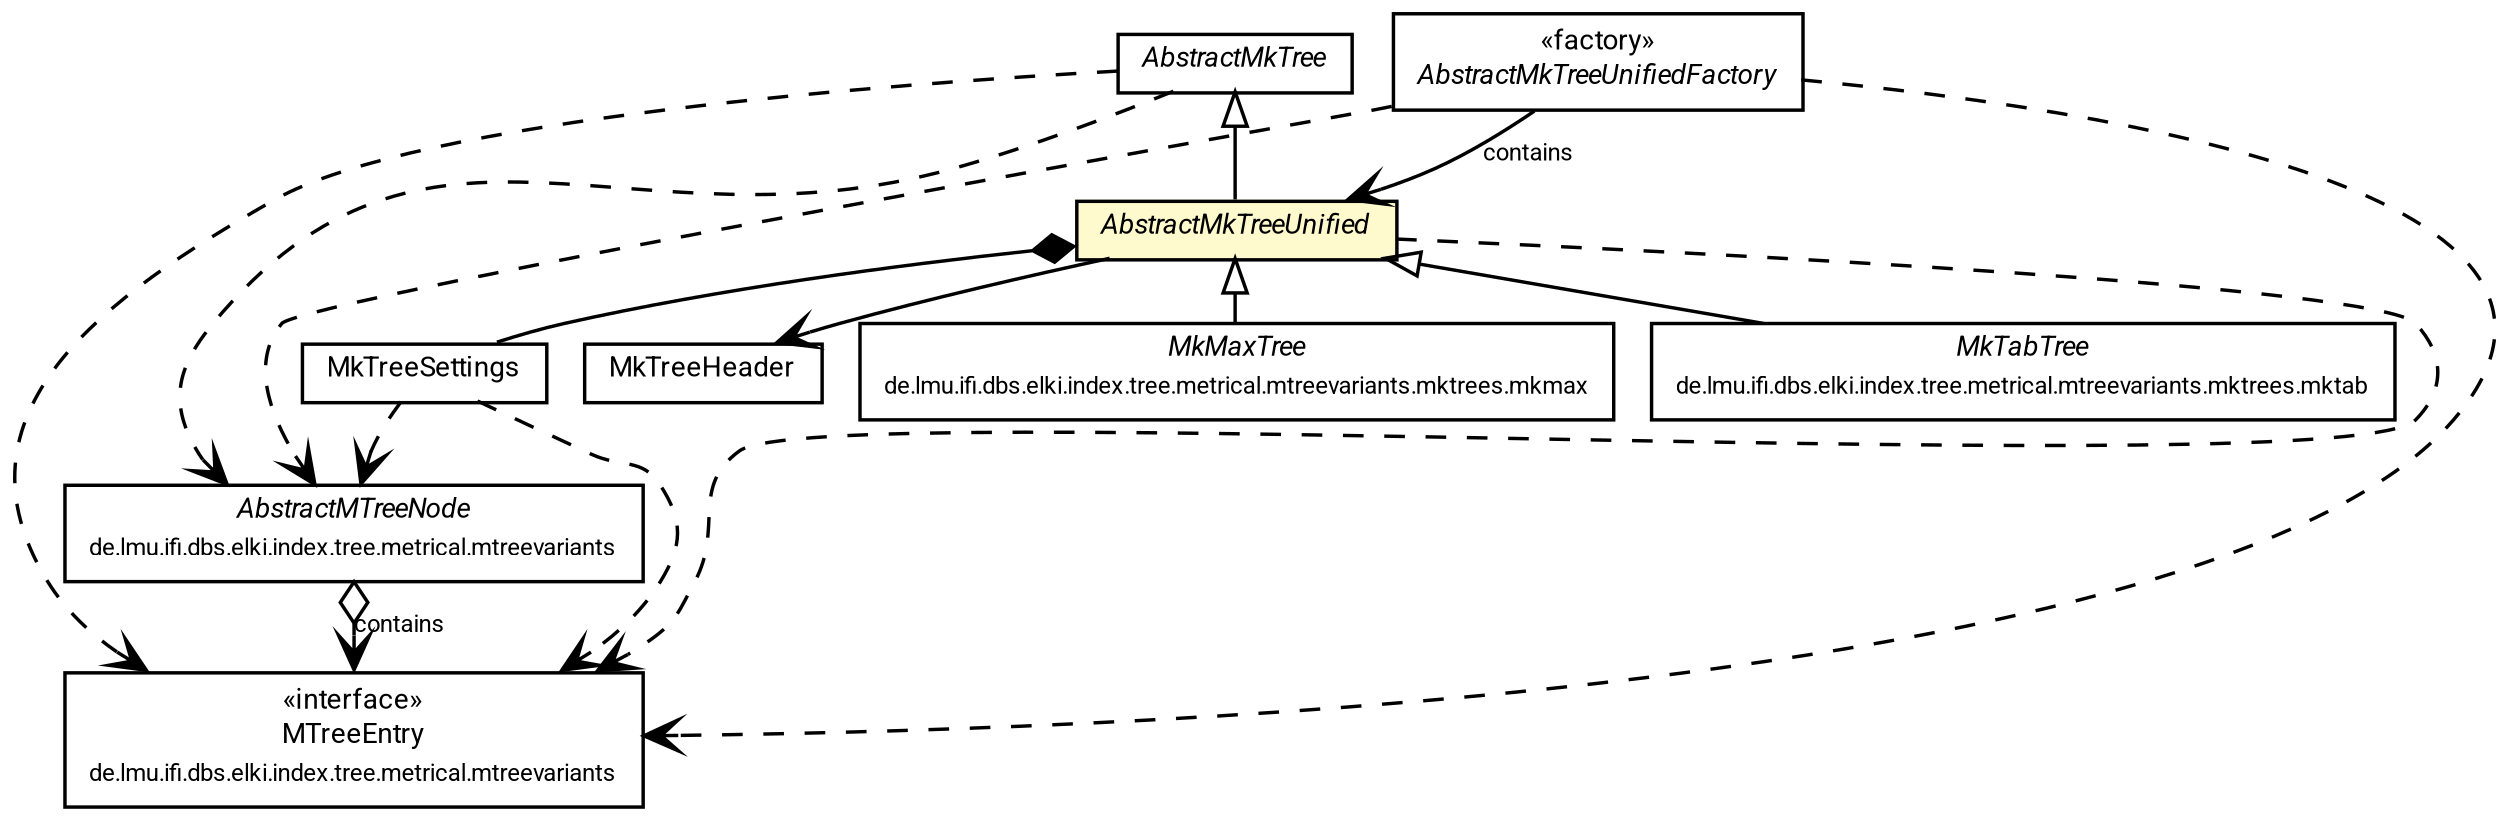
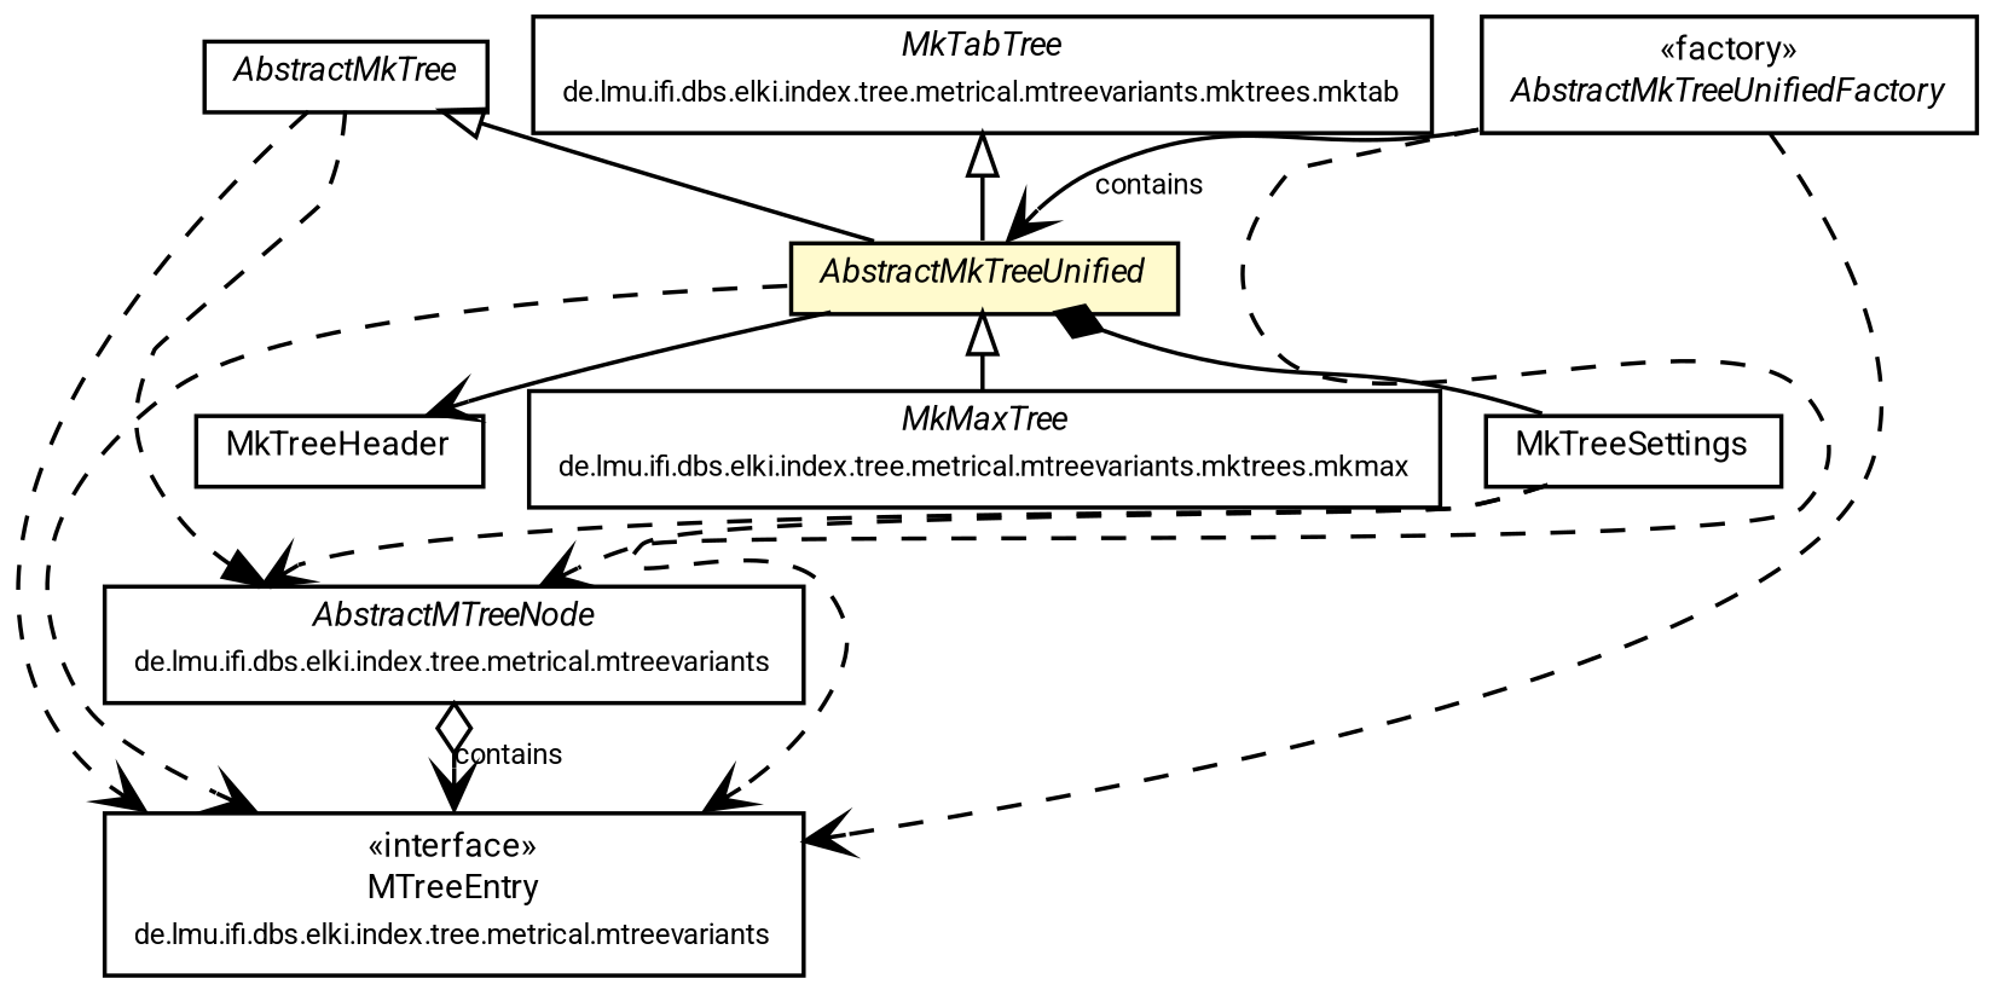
  digraph {
    nodesep=0.15
    rankdir=TB
    ranksep=0.25
    node [fontcolor=black fontname=Roboto fontsize=8 margin=0 shape=plaintext]
    edge [arrowhead=open color=black fontname=Roboto fontsize=7 labelfontname=Roboto labelfontsize=7 style=dashed weight=0]
    n1 [height=0 label=<<table title="de.lmu.ifi.dbs.elki.index.tree.metrical.mtreevariants.MTreeEntry" border="0" cellborder="1" cellspacing="0" cellpadding="2" href="../MTreeEntry.html" target="_parent"> 		<tr><td><table border="0" cellspacing="0" cellpadding="1"> 		<tr><td align="center" balign="center"> &#171;interface&#187; </td></tr> 		<tr><td align="center" balign="center"> <font face="Roboto">MTreeEntry</font> </td></tr> 		<tr><td align="center" balign="center"> <font face="Roboto" point-size="7.0">de.lmu.ifi.dbs.elki.index.tree.metrical.mtreevariants</font> </td></tr> 		</table></td></tr> 		</table>> width=0]
    n2 [height=0 label=<<table title="de.lmu.ifi.dbs.elki.index.tree.metrical.mtreevariants.mktrees.MkTreeSettings" border="0" cellborder="1" cellspacing="0" cellpadding="2" href="MkTreeSettings.html" target="_parent"> 		<tr><td><table border="0" cellspacing="0" cellpadding="1"> 		<tr><td align="center" balign="center"> <font face="Roboto">MkTreeSettings</font> </td></tr> 		</table></td></tr> 		</table>> width=0]
    n3 [height=0 label=<<table title="de.lmu.ifi.dbs.elki.index.tree.metrical.mtreevariants.AbstractMTreeNode" border="0" cellborder="1" cellspacing="0" cellpadding="2" href="../AbstractMTreeNode.html" target="_parent"> 		<tr><td><table border="0" cellspacing="0" cellpadding="1"> 		<tr><td align="center" balign="center"> <font face="Roboto"><i>AbstractMTreeNode</i></font> </td></tr> 		<tr><td align="center" balign="center"> <font face="Roboto" point-size="7.0">de.lmu.ifi.dbs.elki.index.tree.metrical.mtreevariants</font> </td></tr> 		</table></td></tr> 		</table>> width=0]
    n4 [height=0 label=<<table title="de.lmu.ifi.dbs.elki.index.tree.metrical.mtreevariants.mktrees.AbstractMkTreeUnified" border="0" cellborder="1" cellspacing="0" cellpadding="2" bgcolor="lemonChiffon" href="AbstractMkTreeUnified.html" target="_parent"> 		<tr><td><table border="0" cellspacing="0" cellpadding="1"> 		<tr><td align="center" balign="center"> <font face="Roboto"><i>AbstractMkTreeUnified</i></font> </td></tr> 		</table></td></tr> 		</table>> width=0]
    n5 [height=0 label=<<table title="de.lmu.ifi.dbs.elki.index.tree.metrical.mtreevariants.mktrees.MkTreeHeader" border="0" cellborder="1" cellspacing="0" cellpadding="2" href="MkTreeHeader.html" target="_parent"> 		<tr><td><table border="0" cellspacing="0" cellpadding="1"> 		<tr><td align="center" balign="center"> <font face="Roboto">MkTreeHeader</font> </td></tr> 		</table></td></tr> 		</table>> width=0]
    n6 [height=0 label=<<table title="de.lmu.ifi.dbs.elki.index.tree.metrical.mtreevariants.mktrees.mkmax.MkMaxTree" border="0" cellborder="1" cellspacing="0" cellpadding="2" href="mkmax/MkMaxTree.html" target="_parent"> 		<tr><td><table border="0" cellspacing="0" cellpadding="1"> 		<tr><td align="center" balign="center"> <font face="Roboto"><i>MkMaxTree</i></font> </td></tr> 		<tr><td align="center" balign="center"> <font face="Roboto" point-size="7.0">de.lmu.ifi.dbs.elki.index.tree.metrical.mtreevariants.mktrees.mkmax</font> </td></tr> 		</table></td></tr> 		</table>> width=0]
    n7 [height=0 label=<<table title="de.lmu.ifi.dbs.elki.index.tree.metrical.mtreevariants.mktrees.mktab.MkTabTree" border="0" cellborder="1" cellspacing="0" cellpadding="2" href="mktab/MkTabTree.html" target="_parent"> 		<tr><td><table border="0" cellspacing="0" cellpadding="1"> 		<tr><td align="center" balign="center"> <font face="Roboto"><i>MkTabTree</i></font> </td></tr> 		<tr><td align="center" balign="center"> <font face="Roboto" point-size="7.0">de.lmu.ifi.dbs.elki.index.tree.metrical.mtreevariants.mktrees.mktab</font> </td></tr> 		</table></td></tr> 		</table>> width=0]
    n8 [height=0 label=<<table title="de.lmu.ifi.dbs.elki.index.tree.metrical.mtreevariants.mktrees.AbstractMkTree" border="0" cellborder="1" cellspacing="0" cellpadding="2" href="AbstractMkTree.html" target="_parent"> 		<tr><td><table border="0" cellspacing="0" cellpadding="1"> 		<tr><td align="center" balign="center"> <font face="Roboto"><i>AbstractMkTree</i></font> </td></tr> 		</table></td></tr> 		</table>> width=0]
    n9 [height=0 label=<<table title="de.lmu.ifi.dbs.elki.index.tree.metrical.mtreevariants.mktrees.AbstractMkTreeUnifiedFactory" border="0" cellborder="1" cellspacing="0" cellpadding="2" href="AbstractMkTreeUnifiedFactory.html" target="_parent"> 		<tr><td><table border="0" cellspacing="0" cellpadding="1"> 		<tr><td align="center" balign="center"> &#171;factory&#187; </td></tr> 		<tr><td align="center" balign="center"> <font face="Roboto"><i>AbstractMkTreeUnifiedFactory</i></font> </td></tr> 		</table></td></tr> 		</table>> width=0]
    n2 -> n1
    n2 -> n3
    n3 -> n1 [arrowtail=ediamond dir=both label=contains weight=3]
    n4 -> n1
    n4 -> n2 [arrowhead=none arrowtail=diamond dir=back weight=6 style=""]
    n4 -> n5 [weight=1 style=""]
    n4 -> n6 [arrowtail=empty dir=back weight=10 arrowhead="" style=""]
-   n4 -> n7 [arrowtail=empty dir=back weight=10 arrowhead="" style=""]
+   n7 -> n4 [arrowtail=empty dir=back weight=10 arrowhead="" style=""]
    n8 -> n1
-   n8 -> n3
+   n8 -> n3 [arrowhead=normal]
    n8 -> n4 [arrowtail=empty dir=back weight=10 arrowhead="" style=""]
    n9 -> n1
    n9 -> n3
    n9 -> n4 [label=contains weight=1 style=""]
  }
